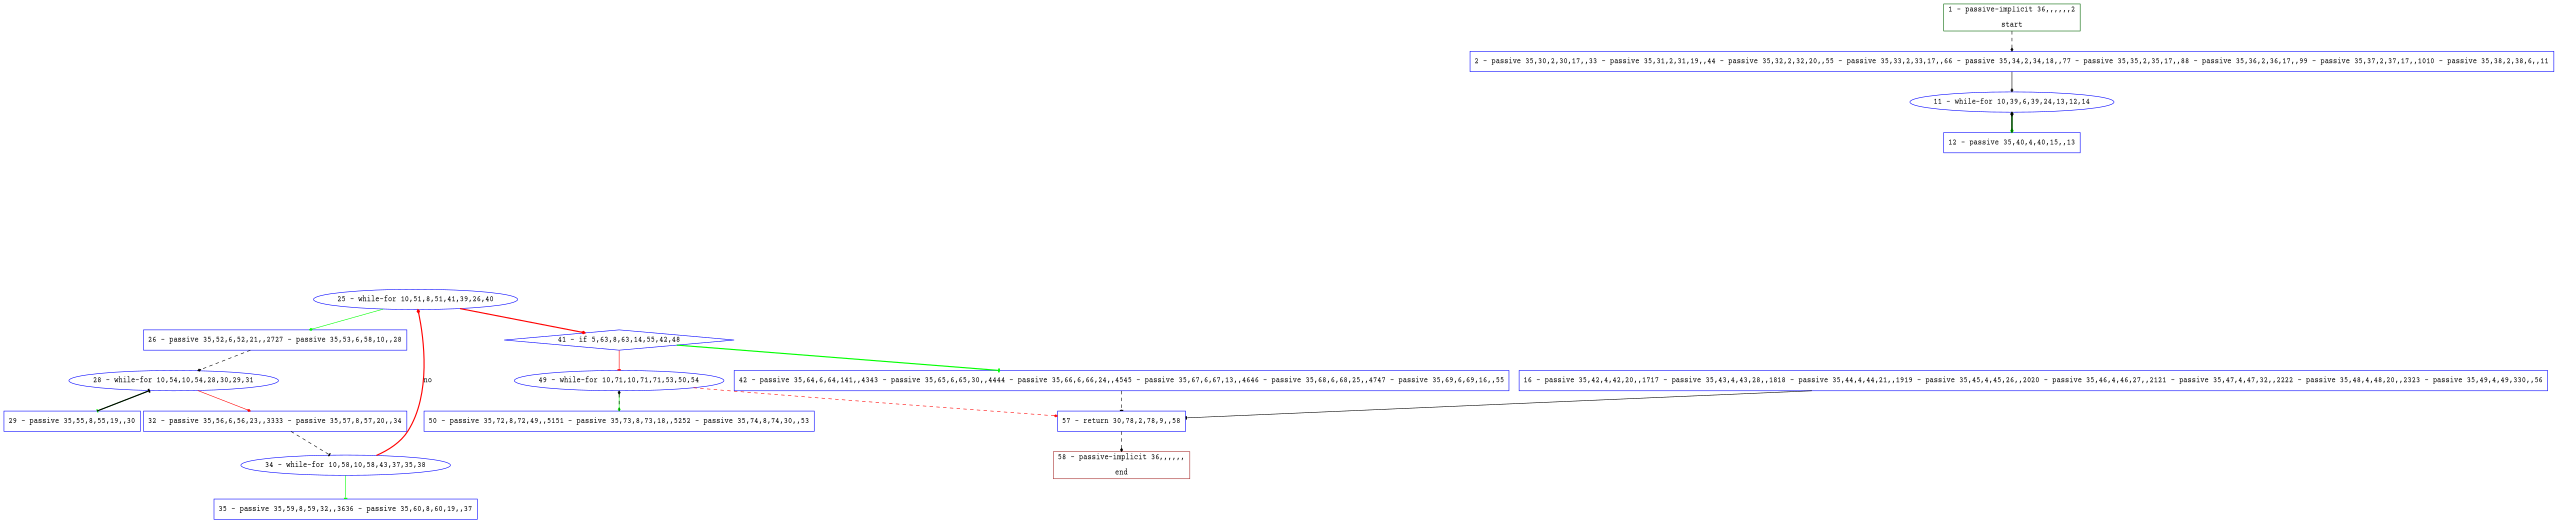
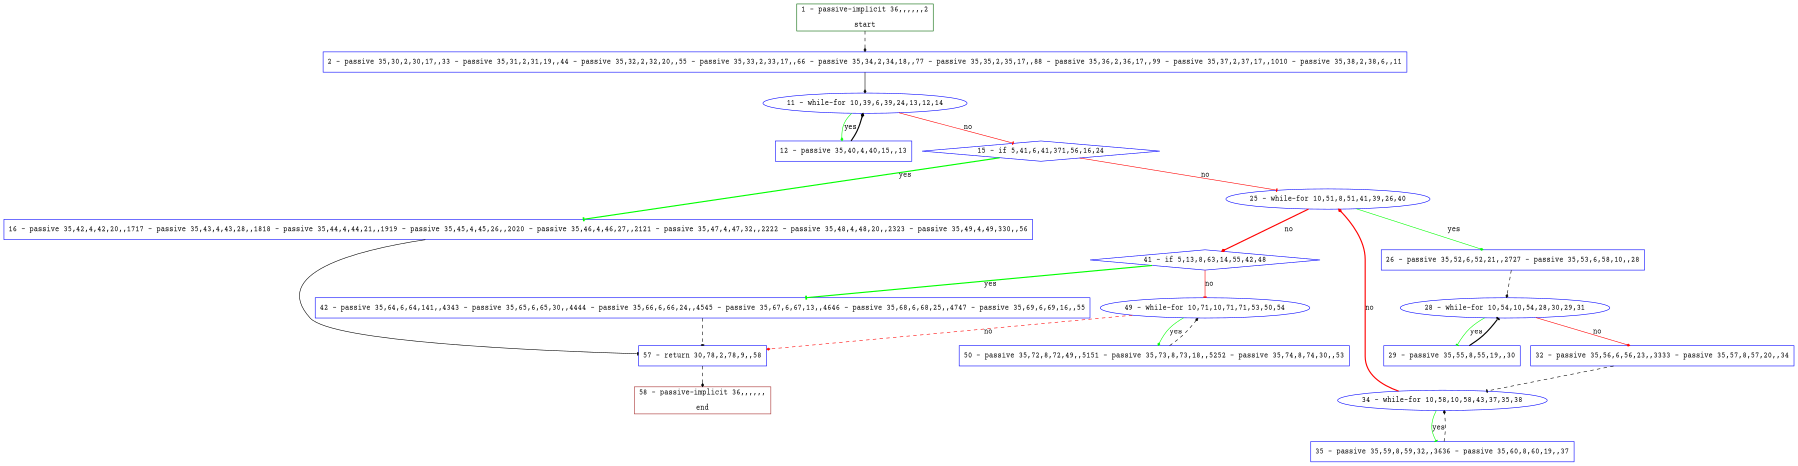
  digraph {
    bgcolor=white
    compound=true
    fillcolor="#FFFFCC"
    fontname="Courier Prime"
    fontsize=12
    pack=true
    packmode=clust
    style="rounded,filled"
    node [color="#0000ff" compound=true fillcolor="#ffffff" fixedsize=false fontname="Courier Prime" fontsize=12 node_initialized=no shape=box style=filled]
    edge [arrowhead=diamond arrowsize=0.5 arrowtail=none color="#000000" compound=true dir=forward fontcolor=black fontname="Courier Prime" fontsize=12 style=solid]
    n1 [label="2 - passive 35,30,2,30,17,,33 - passive 35,31,2,31,19,,44 - passive 35,32,2,32,20,,55 - passive 35,33,2,33,17,,66 - passive 35,34,2,34,18,,77 - passive 35,35,2,35,17,,88 - passive 35,36,2,36,17,,99 - passive 35,37,2,37,17,,1010 - passive 35,38,2,38,6,,11"]
    n2 [label="11 - while-for 10,39,6,39,24,13,12,14" shape=oval]
    n3 [label="12 - passive 35,40,4,40,15,,13"]
+   n4 [label="15 - if 5,41,6,41,371,56,16,24" shape=diamond]
    n5 [color="#006400" label="1 - passive-implicit 36,,,,,,2\n\nstart"]
    n6 [label="16 - passive 35,42,4,42,20,,1717 - passive 35,43,4,43,28,,1818 - passive 35,44,4,44,21,,1919 - passive 35,45,4,45,26,,2020 - passive 35,46,4,46,27,,2121 - passive 35,47,4,47,32,,2222 - passive 35,48,4,48,20,,2323 - passive 35,49,4,49,330,,56"]
    n7 [label="25 - while-for 10,51,8,51,41,39,26,40" shape=oval]
    n8 [label="57 - return 30,78,2,78,9,,58"]
    n9 [label="26 - passive 35,52,6,52,21,,2727 - passive 35,53,6,58,10,,28"]
-   n10 [label="41 - if 5,63,8,63,14,55,42,48" shape=diamond]
+   n10 [label="41 - if 5,13,8,63,14,55,42,48" shape=diamond]
    n11 [color="#a52a2a" label="58 - passive-implicit 36,,,,,,\n\nend"]
    n12 [label="28 - while-for 10,54,10,54,28,30,29,31" shape=oval]
    n13 [label="42 - passive 35,64,6,64,141,,4343 - passive 35,65,6,65,30,,4444 - passive 35,66,6,66,24,,4545 - passive 35,67,6,67,13,,4646 - passive 35,68,6,68,25,,4747 - passive 35,69,6,69,16,,55"]
    n14 [label="49 - while-for 10,71,10,71,71,53,50,54" shape=oval]
    n15 [label="29 - passive 35,55,8,55,19,,30"]
    n16 [label="32 - passive 35,56,6,56,23,,3333 - passive 35,57,8,57,20,,34"]
    n17 [label="50 - passive 35,72,8,72,49,,5151 - passive 35,73,8,73,18,,5252 - passive 35,74,8,74,30,,53"]
    n18 [label="34 - while-for 10,58,10,58,43,37,35,38" shape=oval]
    n19 [label="35 - passive 35,59,8,59,32,,3636 - passive 35,60,8,60,19,,37"]
    n1 -> n2
-   n2 -> n3 [color="#00ff00" label=yes style=bold]
+   n2 -> n3 [color="#00ff00" label=yes]
+   n2 -> n4 [arrowhead=tee color="#ff0000" label=no]
    n3 -> n2 [style=bold]
+   n4 -> n6 [arrowhead=tee color="#00ff00" label=yes style=bold]
+   n4 -> n7 [arrowhead=tee color="#ff0000" label=no]
    n5 -> n1 [style=dashed]
    n6 -> n8 [arrowhead=tee]
    n7 -> n9 [color="#00ff00" label=yes]
    n7 -> n10 [color="#ff0000" label=no style=bold]
    n8 -> n11 [style=dashed]
    n9 -> n12 [style=dashed]
    n10 -> n13 [arrowhead=tee color="#00ff00" label=yes style=bold]
    n10 -> n14 [arrowhead=tee color="#ff0000" label=no]
    n12 -> n15 [arrowhead=tee color="#00ff00" label=yes]
    n12 -> n16 [color="#ff0000" label=no]
    n13 -> n8 [arrowhead=tee style=dashed]
    n14 -> n8 [color="#ff0000" label=no style=dashed]
    n14 -> n17 [color="#00ff00" label=yes]
    n15 -> n12 [arrowhead=tee style=bold]
    n16 -> n18 [arrowhead=tee style=dashed]
    n17 -> n14 [style=dashed]
    n18 -> n7 [color="#ff0000" label=no style=bold]
    n18 -> n19 [arrowhead=tee color="#00ff00" label=yes]
+   n19 -> n18 [style=dashed]
  }
